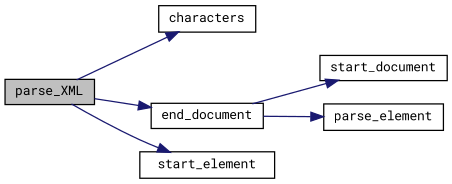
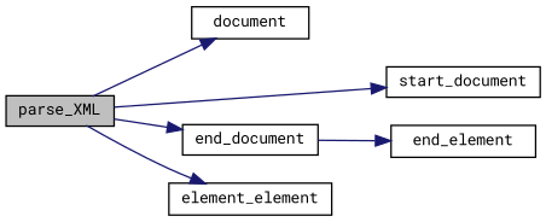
  digraph {
    fontname="Roboto Mono"
    rankdir=LR
    node [color=black fillcolor=white fontname="Roboto Mono" fontsize=10 shape=record style=filled]
    edge [color=midnightblue fontname="Roboto Mono" fontsize=10 labelfontname=Helvetica labelfontsize=10 style=solid]
    n1 [fillcolor=grey75 fontcolor=black height=0.2 label=parse_XML width=0.4]
-   n2 [height=0.2 label=characters width=0.4]
+   n2 [height=0.2 label=document width=0.4]
    n3 [height=0.2 label=end_document width=0.4]
    n4 [height=0.2 label=start_document width=0.4]
-   n5 [height=0.2 label=start_element width=0.4]
-   n6 [height=0.2 label=parse_element width=0.4]
+   n5 [height=0.2 label=element_element width=0.4]
+   n6 [height=0.2 label=end_element width=0.4]
    n1 -> n2
    n1 -> n3
-   n3 -> n4
+   n1 -> n4
    n1 -> n5
    n3 -> n6
  }
